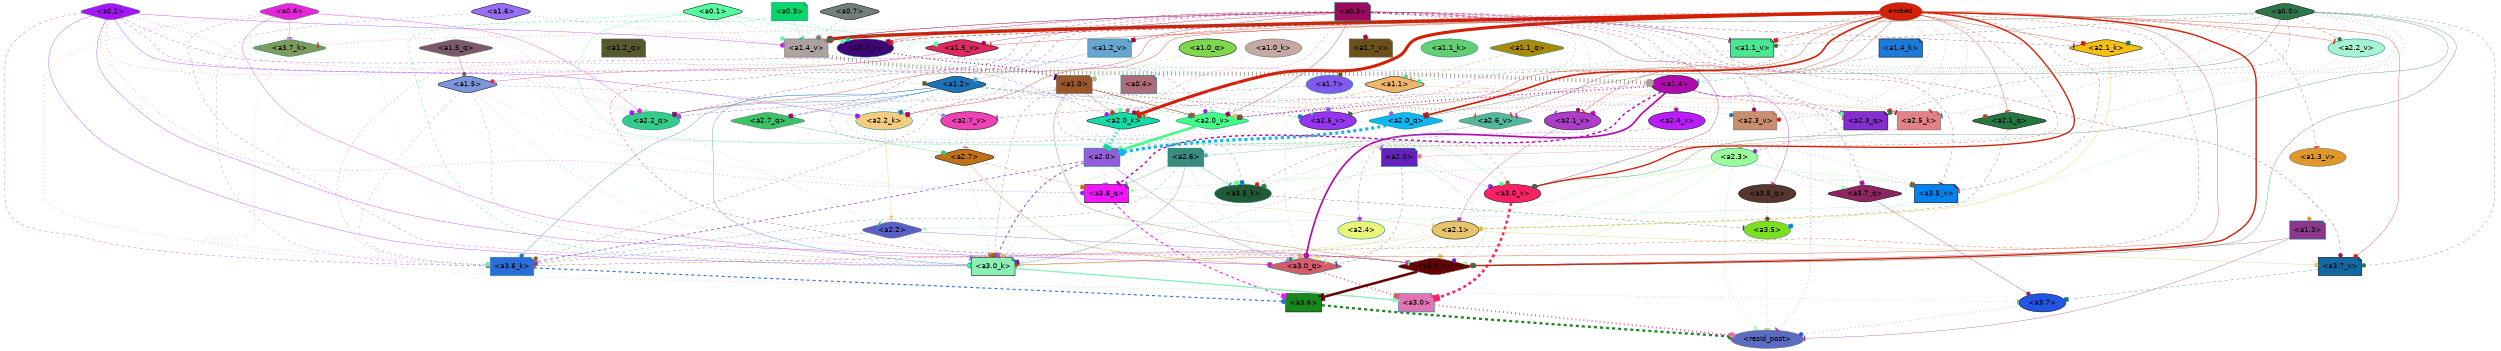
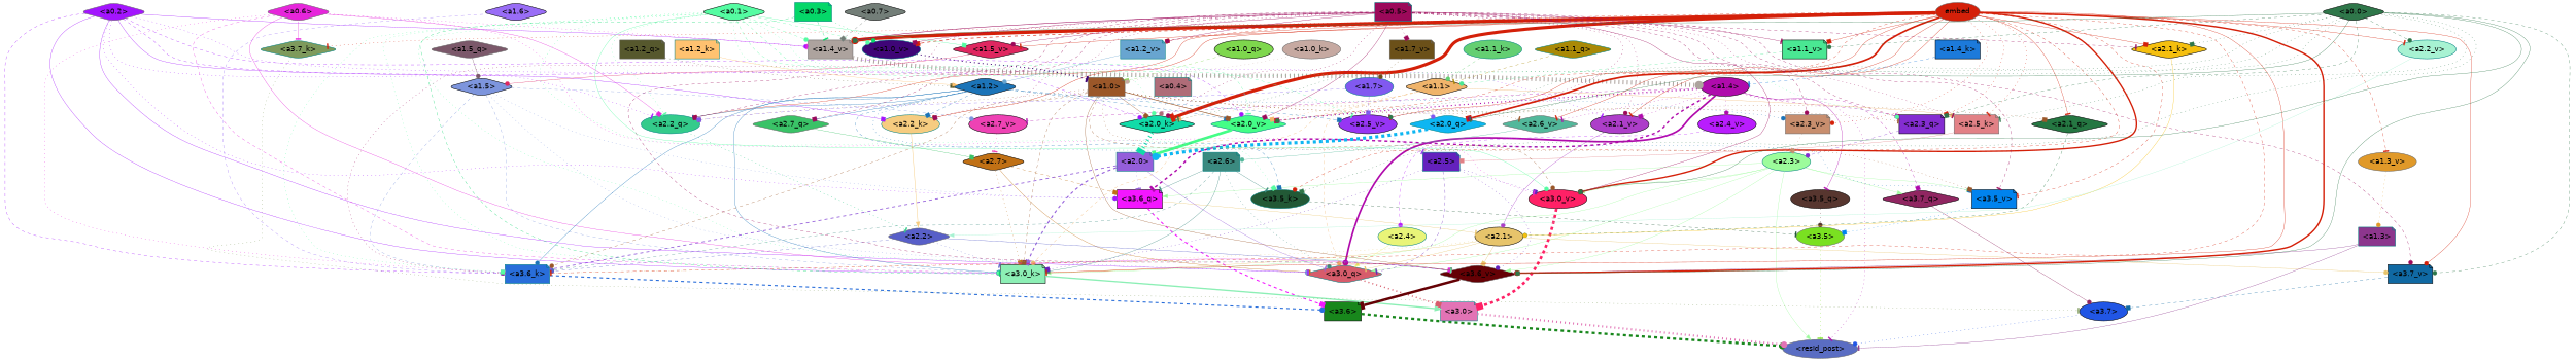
  strict digraph {
    splines=true
    node [color=black fontname=Helvetica shape=note style="filled, rounded"]
    edge [arrowhead=dot color="#d42009" penwidth=0.6 style=dotted]
    "<a3.7>" [fillcolor="#2156e5" shape=ellipse]
    "<resid_post>" [color=gray40 fillcolor="#5a6dc3" shape=ellipse]
    "<a3.6>" [fillcolor="#18871c"]
    "<a3.5>" [color=gray40 fillcolor="#7ae021" shape=ellipse]
    "<a3.0>" [color=teal fillcolor="#e273b5"]
    "<a2.3>" [color=teal fillcolor="#9cfc9b" shape=ellipse]
    "<a3.7_q>" [fillcolor="#902661" shape=diamond]
    "<a3.6_q>" [fillcolor="#f316ff"]
    "<a3.0_q>" [color=teal fillcolor="#d75c6b" shape=diamond]
    "<a3.0_k>" [fillcolor="#8cefb5"]
    "<a3.6_v>" [color=gray40 fillcolor="#650105" shape=diamond]
    "<a3.5_v>" [fillcolor="#0083ee"]
    "<a3.0_v>" [fillcolor="#ff2166" shape=ellipse]
    "<a2.1>" [fillcolor="#e7c46b" shape=ellipse]
    "<a1.4>" [fillcolor="#b00bac" shape=ellipse]
    "<a3.5_q>" [fillcolor="#57362f" shape=ellipse]
    "<a2.3_q>" [fillcolor="#842dd1"]
    "<a2.7_v>" [fillcolor="#ee42b4" shape=ellipse]
    "<a2.6_v>" [color=gray40 fillcolor="#53b89b" shape=diamond]
    "<a2.5_v>" [fillcolor="#9735f4" shape=ellipse]
    "<a2.4_v>" [fillcolor="#b91dfd" shape=ellipse]
    "<a2.1_v>" [fillcolor="#ad3ec9" shape=ellipse]
    "<a2.0_v>" [color=teal fillcolor="#44fe87" shape=diamond]
    "<a2.7>" [fillcolor="#c07015" shape=diamond]
    "<a2.6>" [color=teal fillcolor="#3b8a80"]
    "<a2.5>" [color=teal fillcolor="#6421bd"]
    "<a2.4>" [color=teal fillcolor="#e9f478" shape=ellipse]
    "<a2.0>" [color=teal fillcolor="#945eda"]
    "<a3.6_k>" [color=teal fillcolor="#296eda"]
    "<a3.5_k>" [color=teal fillcolor="#225936" shape=ellipse]
    "<a3.7_v>" [fillcolor="#1069a3"]
    "<a1.3>" [color=teal fillcolor="#8c368d"]
    "<a3.7_k>" [color=teal fillcolor="#7e9a5c" shape=diamond]
    "<a1.5>" [fillcolor="#7d95dd" shape=diamond]
    "<a0.2>" [color=gray40 fillcolor="#a315fe" shape=diamond]
    "<a2.2_q>" [color=teal fillcolor="#34cb8b" shape=ellipse]
    "<a2.2_k>" [color=teal fillcolor="#f6cc80" shape=ellipse]
    "<a2.0_k>" [fillcolor="#11dba8" shape=diamond]
    "<a1.4_v>" [color=gray40 fillcolor="#ada39e"]
    "<a2.2>" [color=gray40 fillcolor="#585fc8" shape=diamond]
    "<a1.1>" [fillcolor="#f0b46b" shape=diamond]
    "<a2.5_k>" [color=gray40 fillcolor="#e28186"]
    "<a0.6>" [color=gray40 fillcolor="#e625db" shape=diamond]
    embed [color=gray40 fillcolor="#d42009" shape=ellipse]
    "<a2.1_q>" [fillcolor="#257742" shape=diamond]
    "<a2.0_q>" [color=teal fillcolor="#0eb6f2" shape=diamond]
    "<a2.1_k>" [fillcolor="#f5bf0f" shape=diamond]
    "<a2.3_v>" [color=gray40 fillcolor="#c88e6e"]
    "<a2.2_v>" [color=teal fillcolor="#a7f2d2" shape=ellipse]
    "<a1.5_v>" [fillcolor="#df2760" shape=diamond]
    "<a1.3_v>" [color=gray40 fillcolor="#e09929" shape=ellipse]
    "<a1.2_v>" [color=teal fillcolor="#68a5d0"]
    "<a1.1_v>" [fillcolor="#4ae793"]
    "<a1.0_v>" [color=teal fillcolor="#3f0577" shape=ellipse]
    "<a1.2>" [fillcolor="#1c74b8" shape=diamond]
    "<a1.0>" [color=gray40 fillcolor="#9b5729"]
    "<a2.7_q>" [color=gray40 fillcolor="#3ac267" shape=diamond]
    "<a1.6>" [fillcolor="#996df6" shape=diamond]
    "<a0.5>" [color=teal fillcolor="#9c095a"]
    "<a1.7_v>" [color=gray40 fillcolor="#6b5019"]
    "<a1.7>" [color=teal fillcolor="#8159f0" shape=ellipse]
    "<a0.1>" [fillcolor="#55fca2" shape=diamond]
    "<a0.0>" [fillcolor="#2f774a" shape=diamond]
    "<a0.3>" [color=teal fillcolor="#05d769"]
    "<a0.4>" [color=teal fillcolor="#af6c78"]
    "<a1.5_q>" [color=gray40 fillcolor="#7b586a" shape=diamond]
    "<a1.2_q>" [color=gray40 fillcolor="#56582d"]
    "<a1.1_q>" [color=teal fillcolor="#a98906" shape=diamond]
    "<a1.0_q>" [fillcolor="#7ed74d" shape=ellipse]
    "<a1.4_k>" [fillcolor="#1c7ada"]
+   "<a1.2_k>" [color=teal fillcolor="#ffc270"]
    "<a1.1_k>" [color=teal fillcolor="#64cf72" shape=ellipse]
    "<a1.0_k>" [color=gray40 fillcolor="#c6a9a1" shape=ellipse]
    "<a0.7>" [fillcolor="#737e78" shape=diamond]
    "<a3.7>" -> "<resid_post>" [color="#2156e5" penwidth=0.6239100098609924]
    "<a3.6>" -> "<resid_post>" [color="#18871c" penwidth=4.569062113761902 style=dashed]
    "<a3.5>" -> "<resid_post>" [arrowhead=tee color="#7ae021"]
    "<a3.0>" -> "<resid_post>" [color="#e273b5" penwidth=4.283544182777405]
    "<a2.3>" -> "<resid_post>" [color="#9cfc9b" arrowhead="" style=""]
    "<a2.3>" -> "<a3.7_q>" [color="#9cfc9b" arrowhead="" style=""]
    "<a2.3>" -> "<a3.6_q>" [color="#9cfc9b" arrowhead="" style=""]
    "<a2.3>" -> "<a3.0_q>" [color="#9cfc9b" arrowhead="" style=""]
    "<a2.3>" -> "<a3.0_k>" [color="#9cfc9b" arrowhead="" style=""]
    "<a2.3>" -> "<a3.6_v>" [color="#9cfc9b" arrowhead="" style=""]
    "<a2.3>" -> "<a3.5_v>" [color="#9cfc9b" arrowhead="" style=""]
    "<a2.3>" -> "<a3.0_v>" [color="#9cfc9b" arrowhead="" style=""]
    "<a3.7_q>" -> "<a3.7>" [color="#902661" style=bold]
    "<a3.6_q>" -> "<a3.6>" [arrowhead=box color="#f316ff" penwidth=2.0347584784030914 style=dashed]
    "<a3.6_q>" -> "<a2.1>" [arrowhead=tee color="#e7c46b" style=bold]
    "<a3.0_q>" -> "<a3.0>" [arrowhead=box color="#d75c6b" penwidth=2.8635367155075073]
    "<a3.0_k>" -> "<a3.0>" [color="#8cefb5" penwidth=2.632905662059784 arrowhead="" style=""]
    "<a3.6_v>" -> "<a3.6>" [arrowhead=tee color="#650105" penwidth=4.981305837631226 style=bold]
    "<a3.5_v>" -> "<a3.5>" [arrowhead=box color="#0083ee"]
    "<a3.0_v>" -> "<a3.0>" [arrowhead=box color="#ff2166" penwidth=5.168330669403076 style=dashed]
    "<a2.1>" -> "<a3.0_q>" [arrowhead=tee color="#e7c46b" style=bold]
    "<a2.1>" -> "<a3.0_k>" [arrowhead=tee color="#e7c46b" style=bold]
    "<a2.1>" -> "<a3.6_v>" [arrowhead=box color="#e7c46b" style=bold]
    "<a2.1>" -> "<a3.6_k>" [arrowhead=tee color="#e7c46b"]
    "<a2.1>" -> "<a3.7_v>" [color="#e7c46b" style=bold]
    "<a1.4>" -> "<resid_post>" [arrowhead=tee color="#b00bac"]
    "<a1.4>" -> "<a3.7_q>" [arrowhead=box color="#b00bac" style=dashed]
    "<a1.4>" -> "<a3.6_q>" [arrowhead=tee color="#b00bac" penwidth=2.7934007048606873 style=dashed]
    "<a1.4>" -> "<a3.0_q>" [color="#b00bac" penwidth=3.340754985809326 style=bold]
    "<a1.4>" -> "<a3.5_q>" [arrowhead=tee color="#b00bac" style=bold]
    "<a1.4>" -> "<a2.3_q>" [arrowhead=box color="#b00bac" style=dashed]
    "<a1.4>" -> "<a2.7_v>" [arrowhead=tee color="#b00bac" style=dashed]
    "<a1.4>" -> "<a2.6_v>" [arrowhead=tee color="#b00bac"]
    "<a1.4>" -> "<a2.5_v>" [arrowhead=tee color="#b00bac"]
    "<a1.4>" -> "<a2.4_v>" [color="#b00bac"]
    "<a1.4>" -> "<a2.1_v>" [arrowhead=box color="#b00bac"]
    "<a1.4>" -> "<a2.0_v>" [arrowhead=box color="#b00bac" penwidth=2.268759250640869]
    "<a3.5_q>" -> "<a3.5>" [color="#57362f"]
    "<a2.3_q>" -> "<a2.3>" [color="#842dd1" style=dashed]
    "<a2.7_v>" -> "<a2.7>" [arrowhead=tee color="#ee42b4"]
    "<a2.6_v>" -> "<a2.6>" [color="#53b89b" style=bold]
    "<a2.5_v>" -> "<a2.5>" [arrowhead=tee color="#9735f4"]
    "<a2.4_v>" -> "<a2.4>" [color="#b91dfd" style=dashed]
    "<a2.1_v>" -> "<a2.1>" [color="#ad3ec9" style=bold]
    "<a2.0_v>" -> "<a2.0>" [arrowhead=tee color="#44fe87" penwidth=5.231471925973892 style=bold]
    "<a2.7>" -> "<a3.6_q>" [arrowhead=box color="#c07015" style=dashed]
    "<a2.7>" -> "<a3.0_q>" [arrowhead=box color="#c07015" style=bold]
    "<a2.7>" -> "<a3.0_k>" [arrowhead=box color="#c07015"]
    "<a2.6>" -> "<a3.6_q>" [arrowhead=tee color="#3b8a80" style=bold]
    "<a2.6>" -> "<a3.0_q>" [color="#3b8a80"]
    "<a2.6>" -> "<a3.0_k>" [arrowhead=box color="#3b8a80" style=bold]
    "<a2.6>" -> "<a3.6_k>" [color="#3b8a80" style=dashed]
    "<a2.6>" -> "<a3.5_k>" [arrowhead=tee color="#3b8a80" style=bold]
    "<a2.5>" -> "<a3.0_q>" [arrowhead=tee color="#6421bd" style=dashed]
    "<a2.5>" -> "<a3.0_k>" [arrowhead=box color="#6421bd"]
    "<a2.5>" -> "<a3.6_v>" [color="#6421bd"]
    "<a2.5>" -> "<a3.0_v>" [arrowhead=box color="#6421bd"]
    "<a2.4>" -> "<a3.0_q>" [color="#e9f478" arrowhead="" style=""]
    "<a2.0>" -> "<a3.6_q>" [arrowhead=tee color="#945eda"]
    "<a2.0>" -> "<a3.0_q>" [arrowhead=tee color="#945eda" style=bold]
    "<a2.0>" -> "<a3.0_k>" [arrowhead=box color="#945eda" penwidth=2.161143198609352 style=dashed]
    "<a2.0>" -> "<a3.6_k>" [arrowhead=tee color="#945eda" penwidth=1.6382827460765839 style=dashed]
    "<a3.6_k>" -> "<a3.6>" [color="#296eda" penwidth=2.1760786175727844 style=dashed]
    "<a3.5_k>" -> "<a3.5>" [arrowhead=tee color="#225936" style=dashed]
    "<a3.7_v>" -> "<a3.7>" [arrowhead=box color="#1069a3" style=dashed]
    "<a1.3>" -> "<resid_post>" [arrowhead=tee color="#8c368d" style=bold]
    "<a1.3>" -> "<a3.6_v>" [color="#8c368d" style=bold]
    "<a3.7_k>" -> "<a3.7>" [arrowhead=tee color="#7e9a5c"]
    "<a1.5>" -> "<a3.6_q>" [color="#7d95dd"]
-   "<a1.5>" -> "<a3.0_q>" [color="#e625db"]
+   "<a1.5>" -> "<a3.0_q>" [color="#7d95dd"]
    "<a1.5>" -> "<a3.0_k>" [arrowhead=tee color="#7d95dd" style=dashed]
    "<a1.5>" -> "<a2.7_v>" [color="#7d95dd" style=dashed]
    "<a1.5>" -> "<a3.6_k>" [color="#7d95dd" style=dashed]
    "<a0.2>" -> "<a3.6_q>" [color="#a315fe"]
    "<a0.2>" -> "<a3.0_q>" [arrowhead=tee color="#a315fe" style=bold]
    "<a0.2>" -> "<a3.0_k>" [color="#a315fe" style=bold]
    "<a0.2>" -> "<a2.1_v>" [arrowhead=tee color="#a315fe"]
    "<a0.2>" -> "<a2.0_v>" [color="#a315fe" style=dashed]
    "<a0.2>" -> "<a3.6_k>" [color="#a315fe" style=dashed]
-   "<a0.2>" -> "<a2.2_q>" [arrowhead=box color="#a315fe"]
+   "<a0.2>" -> "<a2.2_q>" [arrowhead=tee color="#a315fe"]
    "<a0.2>" -> "<a2.2_k>" [arrowhead=box color="#a315fe" style=bold]
    "<a0.2>" -> "<a2.0_k>" [color="#a315fe" style=dashed]
    "<a0.2>" -> "<a1.4_v>" [color="#a315fe" style=bold]
    "<a2.2_q>" -> "<a2.2>" [arrowhead=tee color="#34cb8b" penwidth=0.7553567886352539]
    "<a2.2_k>" -> "<a2.2>" [color="#f6cc80" penwidth=0.8854708671569824 arrowhead="" style=""]
    "<a2.0_k>" -> "<a2.0>" [arrowhead=tee color="#11dba8" penwidth=7.231504917144775]
    "<a1.4_v>" -> "<a1.4>" [color="#ada39e" penwidth=8.36684274673462]
    "<a2.2>" -> "<a3.0_k>" [arrowhead=tee color="#585fc8"]
    "<a2.2>" -> "<a3.6_v>" [arrowhead=tee color="#585fc8" style=bold]
    "<a2.2>" -> "<a3.6_k>" [color="#585fc8" style=dashed]
    "<a1.1>" -> "<a3.0_q>" [color="#f0b46b" style=dashed]
    "<a1.1>" -> "<a3.0_k>" [color="#f0b46b" style=dashed]
    "<a1.1>" -> "<a2.0_v>" [arrowhead=box color="#f0b46b"]
    "<a1.1>" -> "<a2.0_k>" [arrowhead=box color="#f0b46b"]
    "<a1.1>" -> "<a2.5_k>" [color="#f0b46b" style=bold]
    "<a2.5_k>" -> "<a2.5>" [arrowhead=box color="#e28186" style=bold]
    "<a0.6>" -> "<a3.0_k>" [color="#e625db" style=dashed]
    "<a0.6>" -> "<a3.6_v>" [arrowhead=box color="#e625db" style=bold]
    "<a0.6>" -> "<a3.0_v>" [arrowhead=tee color="#e625db"]
    "<a0.6>" -> "<a3.6_k>" [arrowhead=box color="#e625db"]
    "<a0.6>" -> "<a3.7_k>" [arrowhead=tee color="#e625db" style=bold]
    "<a0.6>" -> "<a2.2_q>" [arrowhead=box color="#e625db" style=bold]
-   "<a1.6>" -> "<a1.4_v>" [arrowhead=tee color="#e625db"]
+   "<a0.6>" -> "<a1.4_v>" [arrowhead=tee color="#e625db"]
    embed -> "<a3.0_k>" [arrowhead=tee style=bold]
    embed -> "<a3.6_v>" [penwidth=2.7825746536254883 style=bold]
    embed -> "<a3.5_v>" [arrowhead=tee style=dashed]
    embed -> "<a3.0_v>" [penwidth=2.6950180530548096 style=bold]
    embed -> "<a2.3_q>" [arrowhead=box]
    embed -> "<a2.6_v>" [arrowhead=tee style=bold]
    embed -> "<a2.5_v>" [arrowhead=tee style=bold]
    embed -> "<a2.1_v>" [arrowhead=tee style=bold]
    embed -> "<a2.0_v>" [arrowhead=box style=dashed]
    embed -> "<a3.6_k>" [arrowhead=tee style=dashed]
    embed -> "<a3.5_k>" [style=dashed]
    embed -> "<a3.7_v>" [style=bold]
    embed -> "<a3.7_k>" [arrowhead=tee]
    embed -> "<a2.2_q>" [arrowhead=box style=bold]
    embed -> "<a2.2_k>" [arrowhead=tee penwidth=0.6698317527770996 style=bold]
    embed -> "<a2.0_k>" [arrowhead=tee penwidth=6.12570995092392 style=bold]
    embed -> "<a1.4_v>" [penwidth=6.590077131986618 style=bold]
    embed -> "<a2.5_k>" [arrowhead=tee]
    embed -> "<a2.1_q>" [arrowhead=tee style=bold]
    embed -> "<a2.0_q>" [arrowhead=box penwidth=3.305941343307495 style=bold]
    embed -> "<a2.1_k>" [arrowhead=box style=bold]
    embed -> "<a2.3_v>"
    embed -> "<a2.2_v>" [arrowhead=tee style=bold]
    embed -> "<a1.5_v>" [arrowhead=tee style=bold]
    embed -> "<a1.3_v>" [arrowhead=tee style=dashed]
    embed -> "<a1.2_v>" [arrowhead=box style=dashed]
    embed -> "<a1.1_v>" [arrowhead=box style=bold]
    embed -> "<a1.0_v>" [arrowhead=box penwidth=1.2076449394226074 style=dashed]
    "<a2.1_q>" -> "<a2.1>" [color="#257742" style=dashed]
    "<a2.0_q>" -> "<a2.0>" [color="#0eb6f2" penwidth=6.256794691085815 style=dashed]
    "<a2.1_k>" -> "<a2.1>" [color="#f5bf0f" style=bold]
    "<a2.3_v>" -> "<a2.3>" [arrowhead=box color="#c88e6e"]
    "<a2.2_v>" -> "<a2.2>" [color="#a7f2d2" arrowhead="" style=""]
    "<a1.5_v>" -> "<a1.5>" [color="#df2760" style=bold]
    "<a1.3_v>" -> "<a1.3>" [color="#e09929"]
    "<a1.2_v>" -> "<a1.2>" [color="#68a5d0" style=bold]
    "<a1.1_v>" -> "<a1.1>" [color="#4ae793" style=dashed]
    "<a1.0_v>" -> "<a1.0>" [arrowhead=tee color="#3f0577" penwidth=1.9665732383728027]
    "<a1.2>" -> "<a3.0_k>" [color="#1c74b8" style=bold]
    "<a1.2>" -> "<a3.5_v>" [arrowhead=box color="#1c74b8"]
    "<a1.2>" -> "<a2.5_v>" [arrowhead=box color="#1c74b8" style=dashed]
    "<a1.2>" -> "<a2.0_v>" [arrowhead=box color="#1c74b8" style=dashed]
    "<a1.2>" -> "<a3.6_k>" [color="#1c74b8" style=bold]
    "<a1.2>" -> "<a3.5_k>" [arrowhead=box color="#1c74b8" style=dashed]
    "<a1.2>" -> "<a2.2_q>" [arrowhead=tee color="#1c74b8" style=bold]
    "<a1.2>" -> "<a2.2_k>" [arrowhead=box color="#1c74b8" style=dashed]
    "<a1.2>" -> "<a2.3_v>" [color="#1c74b8"]
    "<a1.2>" -> "<a2.7_q>" [color="#1c74b8" style=bold]
    "<a1.0>" -> "<a3.0_k>" [arrowhead=box color="#9b5729" style=dashed]
    "<a1.0>" -> "<a3.6_v>" [arrowhead=tee color="#9b5729" style=bold]
    "<a1.0>" -> "<a3.5_v>" [arrowhead=box color="#9b5729"]
    "<a1.0>" -> "<a3.0_v>" [color="#9b5729" style=dashed]
    "<a1.0>" -> "<a2.3_q>" [arrowhead=tee color="#9b5729"]
    "<a1.0>" -> "<a2.6_v>" [arrowhead=tee color="#9b5729"]
    "<a1.0>" -> "<a2.0_v>" [arrowhead=box color="#9b5729" penwidth=1.2213096618652344 style=bold]
    "<a1.0>" -> "<a3.6_k>" [color="#9b5729" style=dashed]
    "<a1.0>" -> "<a2.2_q>" [color="#9b5729"]
    "<a1.0>" -> "<a2.2_k>" [color="#9b5729"]
    "<a1.0>" -> "<a2.0_k>" [arrowhead=box color="#9b5729" style=bold]
    "<a1.0>" -> "<a2.1_q>" [arrowhead=box color="#9b5729"]
    "<a2.7_q>" -> "<a2.7>" [arrowhead=box color="#3ac267" style=bold]
    "<a1.6>" -> "<a3.6_k>" [arrowhead=box color="#996df6" style=dashed]
    "<a0.5>" -> "<a3.6_v>" [arrowhead=tee color="#9c095a" style=dashed]
    "<a0.5>" -> "<a3.5_v>" [arrowhead=tee color="#9c095a" style=dashed]
    "<a0.5>" -> "<a3.0_v>" [color="#9c095a" style=bold]
    "<a0.5>" -> "<a2.3_q>" [arrowhead=tee color="#9c095a" style=dashed]
    "<a0.5>" -> "<a2.1_v>" [color="#9c095a"]
    "<a0.5>" -> "<a2.0_v>" [arrowhead=box color="#9c095a" style=bold]
    "<a0.5>" -> "<a3.6_k>" [color="#9c095a"]
    "<a0.5>" -> "<a3.7_v>" [color="#9c095a" style=dashed]
    "<a0.5>" -> "<a2.2_q>" [arrowhead=box color="#9c095a" style=dashed]
    "<a0.5>" -> "<a2.2_k>" [arrowhead=box color="#9c095a"]
    "<a0.5>" -> "<a2.0_k>" [color="#9c095a" penwidth=0.6900839805603027]
    "<a0.5>" -> "<a1.4_v>" [color="#9c095a" penwidth=0.9985027313232422 style=bold]
    "<a0.5>" -> "<a2.5_k>" [arrowhead=tee color="#9c095a"]
    "<a0.5>" -> "<a2.0_q>" [color="#9c095a"]
    "<a0.5>" -> "<a2.1_k>" [arrowhead=tee color="#9c095a" style=dashed]
    "<a0.5>" -> "<a2.3_v>" [color="#9c095a" style=dashed]
    "<a0.5>" -> "<a1.5_v>" [color="#9c095a" style=bold]
    "<a0.5>" -> "<a1.2_v>" [color="#9c095a" style=bold]
    "<a0.5>" -> "<a1.1_v>" [arrowhead=tee color="#9c095a" style=bold]
    "<a0.5>" -> "<a1.0_v>" [arrowhead=box color="#9c095a" style=bold]
    "<a0.5>" -> "<a2.7_q>" [arrowhead=box color="#9c095a" style=dashed]
    "<a0.5>" -> "<a1.7_v>" [arrowhead=box color="#9c095a"]
    "<a1.7_v>" -> "<a1.7>" [color="#6b5019"]
    "<a1.7>" -> "<a2.5_v>" [arrowhead=box color="#8159f0" style=dashed]
    "<a1.7>" -> "<a2.2_q>" [arrowhead=box color="#8159f0" style=dashed]
    "<a1.7>" -> "<a2.0_q>" [color="#8159f0"]
    "<a0.1>" -> "<a3.0_k>" [color="#55fca2"]
    "<a0.1>" -> "<a3.6_v>" [arrowhead=tee color="#55fca2"]
    "<a0.1>" -> "<a3.0_v>" [color="#55fca2" style=bold]
    "<a0.1>" -> "<a2.3_q>" [color="#55fca2"]
    "<a0.1>" -> "<a2.5_v>" [arrowhead=tee color="#55fca2" style=dashed]
    "<a0.1>" -> "<a2.0_v>" [arrowhead=tee color="#55fca2" style=dashed]
    "<a0.1>" -> "<a3.6_k>" [arrowhead=box color="#55fca2"]
    "<a0.1>" -> "<a3.5_k>" [arrowhead=box color="#55fca2"]
    "<a0.1>" -> "<a2.2_q>" [arrowhead=tee color="#55fca2"]
    "<a0.1>" -> "<a2.0_k>" [color="#55fca2"]
    "<a0.1>" -> "<a1.4_v>" [color="#55fca2" style=dashed]
    "<a0.1>" -> "<a1.5_v>" [arrowhead=box color="#55fca2" style=bold]
    "<a0.1>" -> "<a1.0_v>" [color="#55fca2" style=dashed]
    "<a0.0>" -> "<a3.6_v>" [arrowhead=box color="#2f774a" style=bold]
    "<a0.0>" -> "<a3.0_v>" [arrowhead=box color="#2f774a" style=bold]
    "<a0.0>" -> "<a2.3_q>" [arrowhead=box color="#2f774a" style=dashed]
    "<a0.0>" -> "<a2.5_v>" [color="#2f774a"]
    "<a0.0>" -> "<a2.0_v>" [color="#2f774a"]
    "<a0.0>" -> "<a3.5_k>" [arrowhead=box color="#2f774a"]
    "<a0.0>" -> "<a3.7_v>" [color="#2f774a" style=dashed]
    "<a0.0>" -> "<a2.0_k>" [arrowhead=tee color="#2f774a"]
    "<a0.0>" -> "<a1.4_v>" [arrowhead=box color="#2f774a" style=bold]
    "<a0.0>" -> "<a2.5_k>" [arrowhead=tee color="#2f774a"]
    "<a0.0>" -> "<a2.0_q>" [arrowhead=tee color="#2f774a" style=bold]
    "<a0.0>" -> "<a2.1_k>" [arrowhead=box color="#2f774a"]
    "<a0.0>" -> "<a2.2_v>" [color="#2f774a" style=dashed]
    "<a0.0>" -> "<a1.1_v>" [color="#2f774a" style=dashed]
    "<a0.3>" -> "<a3.0_k>" [arrowhead=tee color="#05d769" style=dashed]
    "<a0.3>" -> "<a1.4_v>" [arrowhead=tee color="#05d769" style=dashed]
    "<a0.3>" -> "<a1.0_v>" [color="#05d769"]
    "<a0.4>" -> "<a2.0_k>" [color="#af6c78"]
    "<a1.5_q>" -> "<a1.5>" [color="#7b586a" style=bold]
    "<a1.2_q>" -> "<a1.2>" [arrowhead=box color="#56582d"]
    "<a1.1_q>" -> "<a1.1>" [arrowhead=tee color="#a98906" style=dashed]
    "<a1.0_q>" -> "<a1.0>" [arrowhead=box color="#7ed74d" style=dashed]
    "<a1.4_k>" -> "<a1.4>" [arrowhead=tee color="#1c7ada" style=dashed]
+   "<a1.2_k>" -> "<a1.2>" [color="#ffc270" arrowhead="" style=""]
    "<a1.1_k>" -> "<a1.1>" [color="#64cf72" style=dashed]
    "<a1.0_k>" -> "<a1.0>" [color="#c6a9a1"]
    "<a0.7>" -> "<a1.4_v>" [arrowhead=box color="#737e78" style=dashed]
  }
